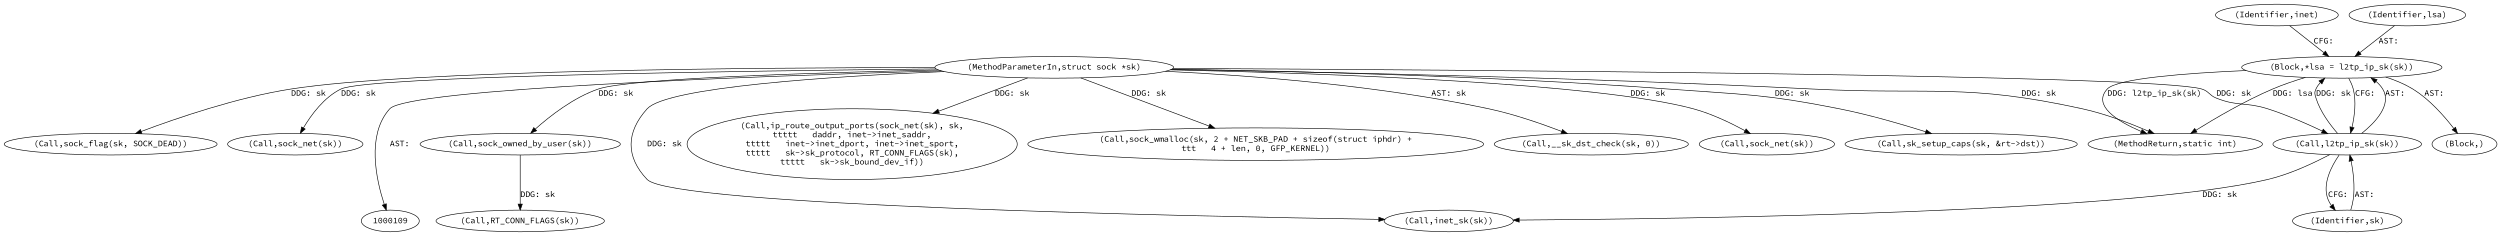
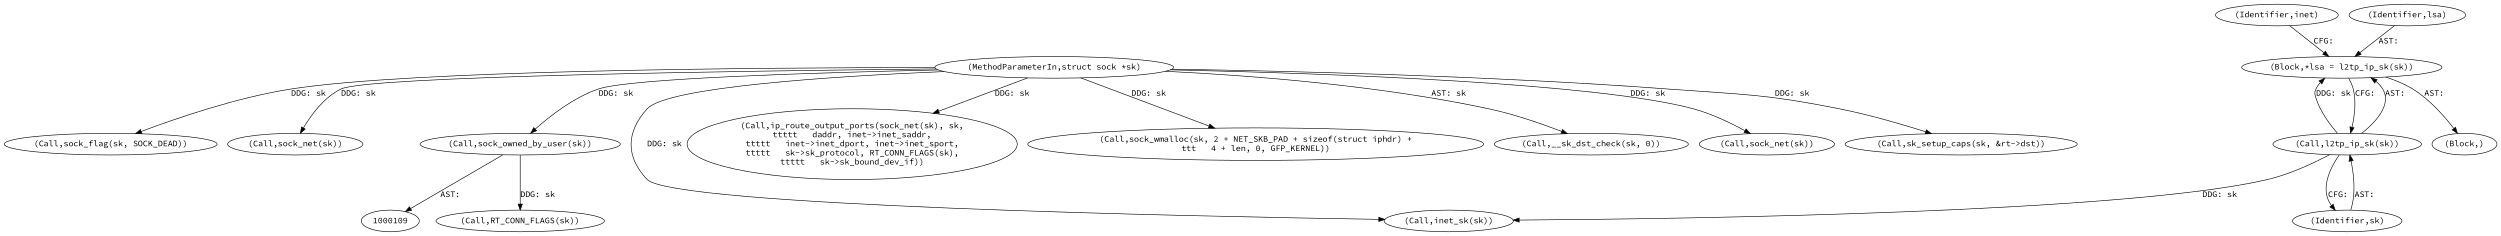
  digraph {
    fontname="Source Code Pro"
    node [fontname="Source Code Pro"]
    edge [fontname="Source Code Pro"]
    n1 [label="(Block,*lsa = l2tp_ip_sk(sk))"]
    n2 [label="(Call,l2tp_ip_sk(sk))"]
-   n3 [label="(MethodReturn,static int)"]
    n4 [label="(Block,)"]
    n5 [label="(Call,inet_sk(sk))"]
    n6 [label="(Identifier,sk)"]
    n7 [label="(MethodParameterIn,struct sock *sk)"]
    n8 [label="(Call,ip_route_output_ports(sock_net(sk), sk,\n\t\t\t\t\t   daddr, inet->inet_saddr,\n\t\t\t\t\t   inet->inet_dport, inet->inet_sport,\n\t\t\t\t\t   sk->sk_protocol, RT_CONN_FLAGS(sk),\n\t\t\t\t\t   sk->sk_bound_dev_if))"]
    n9 [label="(Call,sock_wmalloc(sk, 2 + NET_SKB_PAD + sizeof(struct iphdr) +\n\t\t\t   4 + len, 0, GFP_KERNEL))"]
    n10 [label="(Call,__sk_dst_check(sk, 0))"]
    n11 [label="(Call,sock_net(sk))"]
    n12 [label="(Call,sk_setup_caps(sk, &rt->dst))"]
    n13 [label="(Call,sock_flag(sk, SOCK_DEAD))"]
    n14 [label="(Call,sock_net(sk))"]
    n15 [label="(Call,sock_owned_by_user(sk))"]
    1000109
    n17 [label="(Call,RT_CONN_FLAGS(sk))"]
    n18 [label="(Identifier,inet)"]
    n19 [label="(Identifier,lsa)"]
    n1 -> n2 [label="CFG: "]
-   n1 -> n3 [label="DDG: l2tp_ip_sk(sk)"]
-   n1 -> n3 [label="DDG: lsa"]
    n1 -> n4 [label="AST: "]
    n2 -> n1 [label="AST: "]
    n2 -> n1 [label="DDG: sk"]
    n2 -> n5 [label="DDG: sk"]
    n2 -> n6 [label="CFG: "]
    n6 -> n2 [label="AST: "]
-   n7 -> n2 [label="DDG: sk"]
-   n7 -> n3 [label="DDG: sk"]
    n7 -> n5 [label="DDG: sk"]
    n7 -> n8 [label="DDG: sk"]
    n7 -> n9 [label="DDG: sk"]
    n7 -> n10 [label="AST: sk"]
    n7 -> n11 [label="DDG: sk"]
    n7 -> n12 [label="DDG: sk"]
    n7 -> n13 [label="DDG: sk"]
    n7 -> n14 [label="DDG: sk"]
    n7 -> n15 [label="DDG: sk"]
-   n7 -> 1000109 [label="AST: "]
+   n15 -> 1000109 [label="AST: "]
    n15 -> n17 [label="DDG: sk"]
    n18 -> n1 [label="CFG: "]
    n19 -> n1 [label="AST: "]
  }
